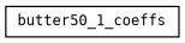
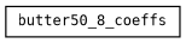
  digraph {
    rankdir=TB
    fontname="DejaVu Sans Mono"
-   n1 [color=black fillcolor=white fontname="DejaVu Sans Mono" fontsize=10 height=0.2 label=butter50_1_coeffs shape=record style=filled width=0.4]
+   n1 [color=black fillcolor=white fontname="DejaVu Sans Mono" fontsize=10 height=0.2 label=butter50_8_coeffs shape=record style=filled width=0.4]
  }
